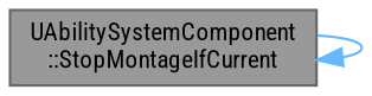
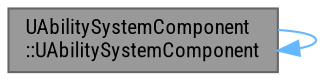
  digraph {
    rankdir=TB
    fontname="Roboto Condensed"
-   n1 [color=gray40 fillcolor=grey60 fontcolor=black fontname="Roboto Condensed" fontsize=10 height=0.2 label="UAbilitySystemComponent\l::StopMontageIfCurrent" shape=box style=filled width=0.4]
+   n1 [color=gray40 fillcolor=grey60 fontcolor=black fontname="Roboto Condensed" fontsize=10 height=0.2 label="UAbilitySystemComponent\l::UAbilitySystemComponent" shape=box style=filled width=0.4]
    n1 -> n1 [color=steelblue1 fontname="Roboto Condensed" fontsize=10 labelfontname=Helvetica labelfontsize=10 style=solid]
  }
